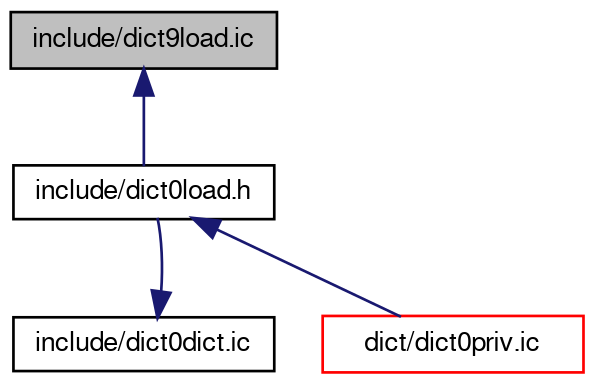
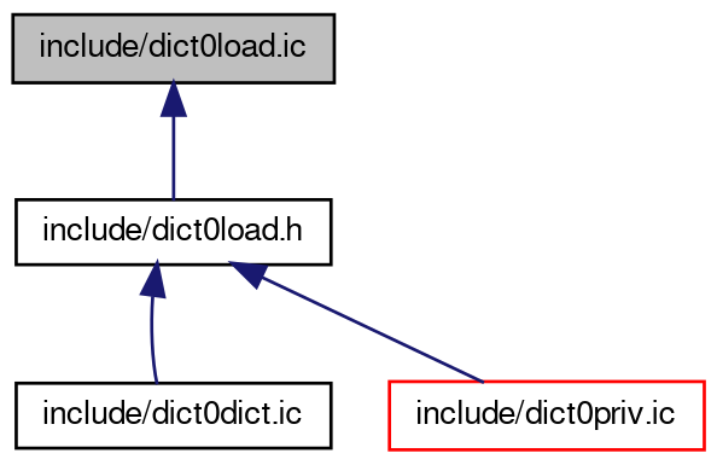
  digraph {
    node [color=black fontname=FreeSans fontsize=10 shape=record]
    edge [color=midnightblue dir=back fontname=FreeSans fontsize=10 labelfontname=FreeSans labelfontsize=10 style=solid]
-   n1 [fillcolor=grey75 fontcolor=black height=0.2 label="include/dict9load.ic" style=filled width=0.4]
+   n1 [fillcolor=grey75 fontcolor=black height=0.2 label="include/dict0load.ic" style=filled width=0.4]
    n2 [height=0.2 label="include/dict0load.h" width=0.4]
    n3 [height=0.2 label="include/dict0dict.ic" width=0.4]
-   n4 [color=red height=0.2 label="dict/dict0priv.ic" width=0.4]
+   n4 [color=red height=0.2 label="include/dict0priv.ic" width=0.4]
    n1 -> n2
-   n3 -> n2
+   n2 -> n3
    n2 -> n4
  }
